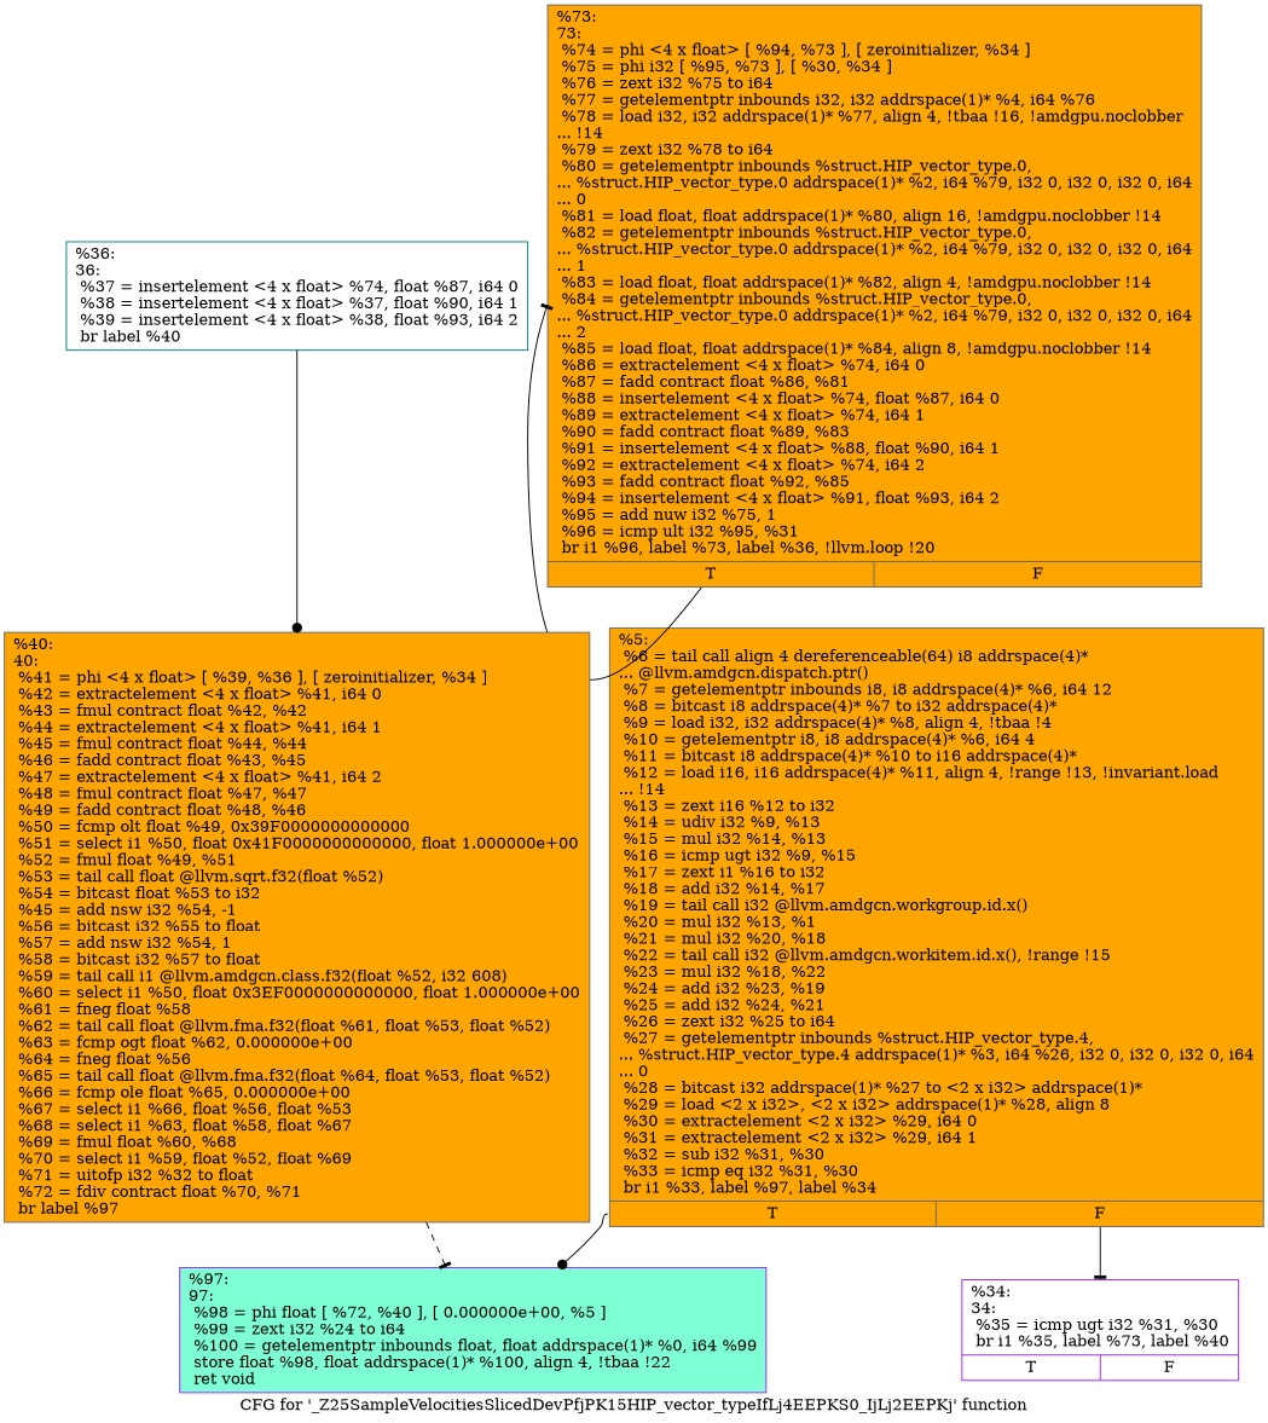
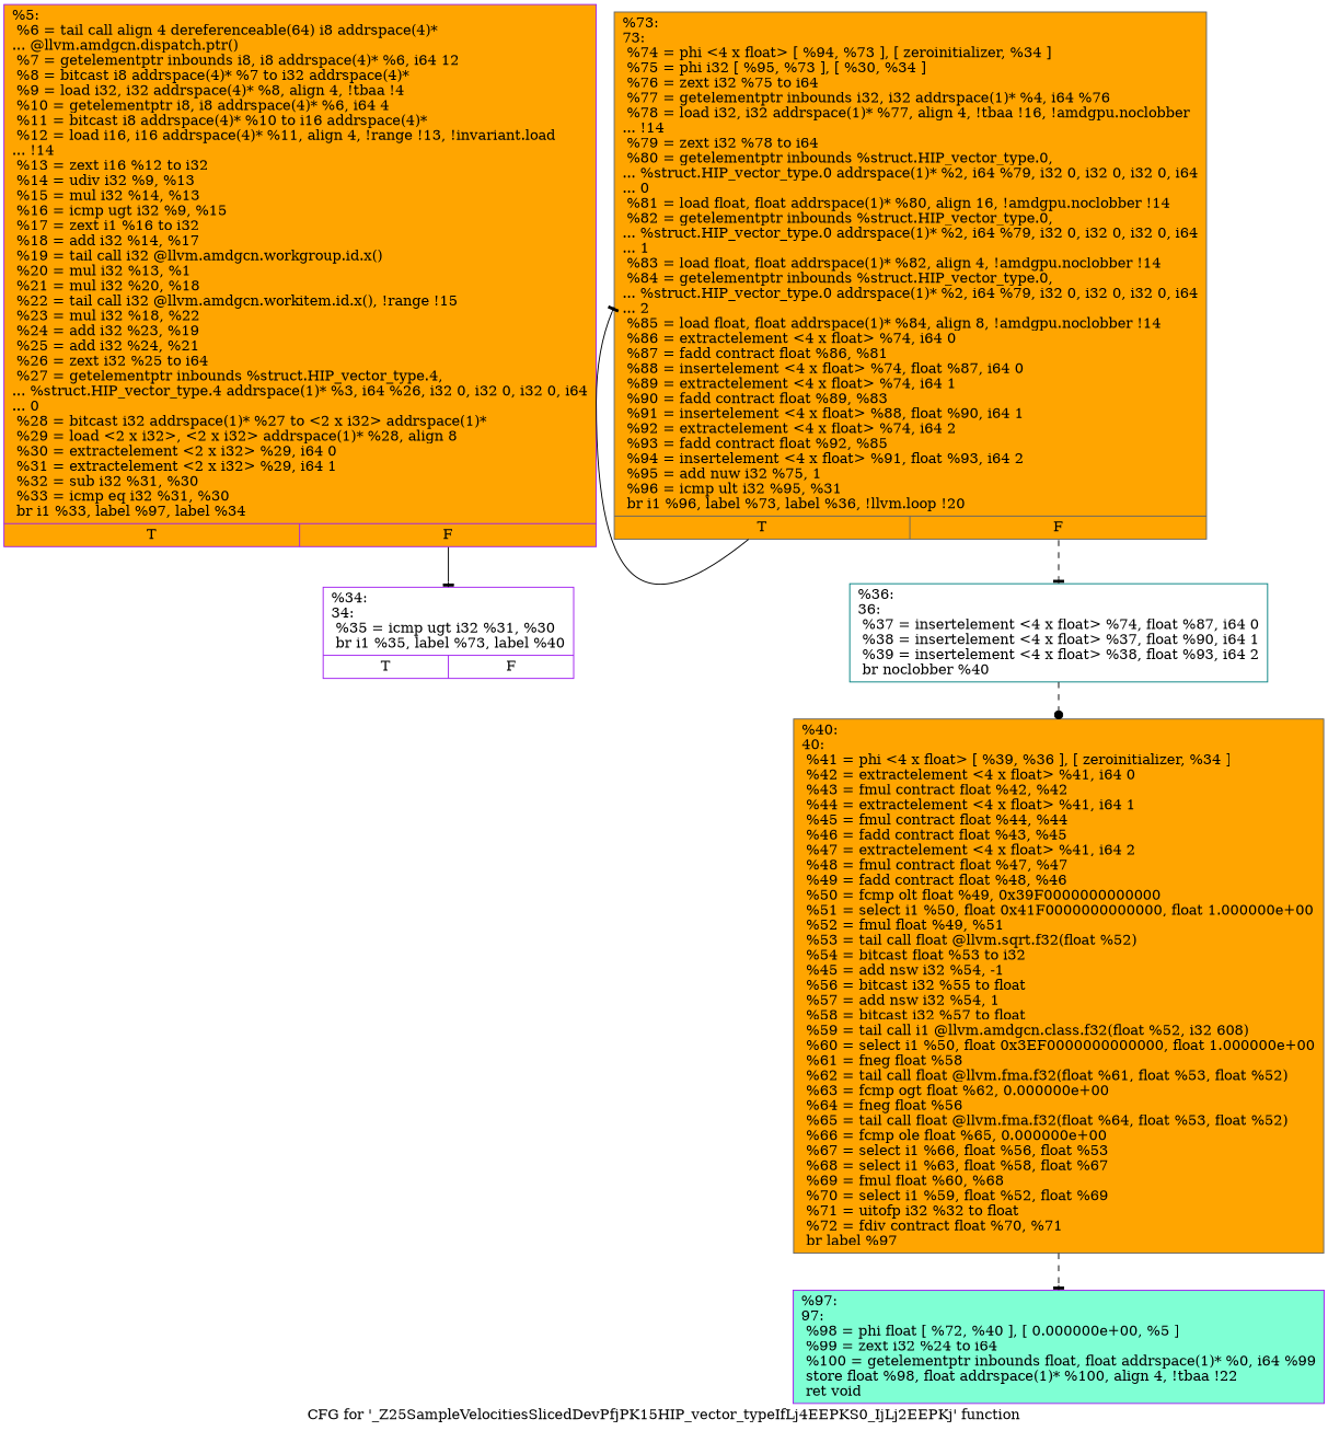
  digraph {
    label="CFG for '_Z25SampleVelocitiesSlicedDevPfjPK15HIP_vector_typeIfLj4EEPKS0_IjLj2EEPKj' function"
    node [color=purple fillcolor=orange shape=record style=filled]
    edge [arrowhead=tee style=solid tailport=s0]
-   n1 [color=gray40 label="{%5:\l  %6 = tail call align 4 dereferenceable(64) i8 addrspace(4)*\l... @llvm.amdgcn.dispatch.ptr()\l  %7 = getelementptr inbounds i8, i8 addrspace(4)* %6, i64 12\l  %8 = bitcast i8 addrspace(4)* %7 to i32 addrspace(4)*\l  %9 = load i32, i32 addrspace(4)* %8, align 4, !tbaa !4\l  %10 = getelementptr i8, i8 addrspace(4)* %6, i64 4\l  %11 = bitcast i8 addrspace(4)* %10 to i16 addrspace(4)*\l  %12 = load i16, i16 addrspace(4)* %11, align 4, !range !13, !invariant.load\l... !14\l  %13 = zext i16 %12 to i32\l  %14 = udiv i32 %9, %13\l  %15 = mul i32 %14, %13\l  %16 = icmp ugt i32 %9, %15\l  %17 = zext i1 %16 to i32\l  %18 = add i32 %14, %17\l  %19 = tail call i32 @llvm.amdgcn.workgroup.id.x()\l  %20 = mul i32 %13, %1\l  %21 = mul i32 %20, %18\l  %22 = tail call i32 @llvm.amdgcn.workitem.id.x(), !range !15\l  %23 = mul i32 %18, %22\l  %24 = add i32 %23, %19\l  %25 = add i32 %24, %21\l  %26 = zext i32 %25 to i64\l  %27 = getelementptr inbounds %struct.HIP_vector_type.4,\l... %struct.HIP_vector_type.4 addrspace(1)* %3, i64 %26, i32 0, i32 0, i32 0, i64\l... 0\l  %28 = bitcast i32 addrspace(1)* %27 to \<2 x i32\> addrspace(1)*\l  %29 = load \<2 x i32\>, \<2 x i32\> addrspace(1)* %28, align 8\l  %30 = extractelement \<2 x i32\> %29, i64 0\l  %31 = extractelement \<2 x i32\> %29, i64 1\l  %32 = sub i32 %31, %30\l  %33 = icmp eq i32 %31, %30\l  br i1 %33, label %97, label %34\l|{<s0>T|<s1>F}}"]
+   n1 [label="{%5:\l  %6 = tail call align 4 dereferenceable(64) i8 addrspace(4)*\l... @llvm.amdgcn.dispatch.ptr()\l  %7 = getelementptr inbounds i8, i8 addrspace(4)* %6, i64 12\l  %8 = bitcast i8 addrspace(4)* %7 to i32 addrspace(4)*\l  %9 = load i32, i32 addrspace(4)* %8, align 4, !tbaa !4\l  %10 = getelementptr i8, i8 addrspace(4)* %6, i64 4\l  %11 = bitcast i8 addrspace(4)* %10 to i16 addrspace(4)*\l  %12 = load i16, i16 addrspace(4)* %11, align 4, !range !13, !invariant.load\l... !14\l  %13 = zext i16 %12 to i32\l  %14 = udiv i32 %9, %13\l  %15 = mul i32 %14, %13\l  %16 = icmp ugt i32 %9, %15\l  %17 = zext i1 %16 to i32\l  %18 = add i32 %14, %17\l  %19 = tail call i32 @llvm.amdgcn.workgroup.id.x()\l  %20 = mul i32 %13, %1\l  %21 = mul i32 %20, %18\l  %22 = tail call i32 @llvm.amdgcn.workitem.id.x(), !range !15\l  %23 = mul i32 %18, %22\l  %24 = add i32 %23, %19\l  %25 = add i32 %24, %21\l  %26 = zext i32 %25 to i64\l  %27 = getelementptr inbounds %struct.HIP_vector_type.4,\l... %struct.HIP_vector_type.4 addrspace(1)* %3, i64 %26, i32 0, i32 0, i32 0, i64\l... 0\l  %28 = bitcast i32 addrspace(1)* %27 to \<2 x i32\> addrspace(1)*\l  %29 = load \<2 x i32\>, \<2 x i32\> addrspace(1)* %28, align 8\l  %30 = extractelement \<2 x i32\> %29, i64 0\l  %31 = extractelement \<2 x i32\> %29, i64 1\l  %32 = sub i32 %31, %30\l  %33 = icmp eq i32 %31, %30\l  br i1 %33, label %97, label %34\l|{<s0>T|<s1>F}}"]
    n2 [fillcolor=aquamarine label="{%97:\l97:                                               \l  %98 = phi float [ %72, %40 ], [ 0.000000e+00, %5 ]\l  %99 = zext i32 %24 to i64\l  %100 = getelementptr inbounds float, float addrspace(1)* %0, i64 %99\l  store float %98, float addrspace(1)* %100, align 4, !tbaa !22\l  ret void\l}"]
    n3 [fillcolor=white label="{%34:\l34:                                               \l  %35 = icmp ugt i32 %31, %30\l  br i1 %35, label %73, label %40\l|{<s0>T|<s1>F}}"]
    n4 [color=gray40 label="{%73:\l73:                                               \l  %74 = phi \<4 x float\> [ %94, %73 ], [ zeroinitializer, %34 ]\l  %75 = phi i32 [ %95, %73 ], [ %30, %34 ]\l  %76 = zext i32 %75 to i64\l  %77 = getelementptr inbounds i32, i32 addrspace(1)* %4, i64 %76\l  %78 = load i32, i32 addrspace(1)* %77, align 4, !tbaa !16, !amdgpu.noclobber\l... !14\l  %79 = zext i32 %78 to i64\l  %80 = getelementptr inbounds %struct.HIP_vector_type.0,\l... %struct.HIP_vector_type.0 addrspace(1)* %2, i64 %79, i32 0, i32 0, i32 0, i64\l... 0\l  %81 = load float, float addrspace(1)* %80, align 16, !amdgpu.noclobber !14\l  %82 = getelementptr inbounds %struct.HIP_vector_type.0,\l... %struct.HIP_vector_type.0 addrspace(1)* %2, i64 %79, i32 0, i32 0, i32 0, i64\l... 1\l  %83 = load float, float addrspace(1)* %82, align 4, !amdgpu.noclobber !14\l  %84 = getelementptr inbounds %struct.HIP_vector_type.0,\l... %struct.HIP_vector_type.0 addrspace(1)* %2, i64 %79, i32 0, i32 0, i32 0, i64\l... 2\l  %85 = load float, float addrspace(1)* %84, align 8, !amdgpu.noclobber !14\l  %86 = extractelement \<4 x float\> %74, i64 0\l  %87 = fadd contract float %86, %81\l  %88 = insertelement \<4 x float\> %74, float %87, i64 0\l  %89 = extractelement \<4 x float\> %74, i64 1\l  %90 = fadd contract float %89, %83\l  %91 = insertelement \<4 x float\> %88, float %90, i64 1\l  %92 = extractelement \<4 x float\> %74, i64 2\l  %93 = fadd contract float %92, %85\l  %94 = insertelement \<4 x float\> %91, float %93, i64 2\l  %95 = add nuw i32 %75, 1\l  %96 = icmp ult i32 %95, %31\l  br i1 %96, label %73, label %36, !llvm.loop !20\l|{<s0>T|<s1>F}}"]
-   n5 [color=teal fillcolor=white label="{%36:\l36:                                               \l  %37 = insertelement \<4 x float\> %74, float %87, i64 0\l  %38 = insertelement \<4 x float\> %37, float %90, i64 1\l  %39 = insertelement \<4 x float\> %38, float %93, i64 2\l  br label %40\l}"]
+   n5 [color=teal fillcolor=white label="{%36:\l36:                                               \l  %37 = insertelement \<4 x float\> %74, float %87, i64 0\l  %38 = insertelement \<4 x float\> %37, float %90, i64 1\l  %39 = insertelement \<4 x float\> %38, float %93, i64 2\l  br noclobber %40\l}"]
    n6 [color=gray40 label="{%40:\l40:                                               \l  %41 = phi \<4 x float\> [ %39, %36 ], [ zeroinitializer, %34 ]\l  %42 = extractelement \<4 x float\> %41, i64 0\l  %43 = fmul contract float %42, %42\l  %44 = extractelement \<4 x float\> %41, i64 1\l  %45 = fmul contract float %44, %44\l  %46 = fadd contract float %43, %45\l  %47 = extractelement \<4 x float\> %41, i64 2\l  %48 = fmul contract float %47, %47\l  %49 = fadd contract float %48, %46\l  %50 = fcmp olt float %49, 0x39F0000000000000\l  %51 = select i1 %50, float 0x41F0000000000000, float 1.000000e+00\l  %52 = fmul float %49, %51\l  %53 = tail call float @llvm.sqrt.f32(float %52)\l  %54 = bitcast float %53 to i32\l  %45 = add nsw i32 %54, -1\l  %56 = bitcast i32 %55 to float\l  %57 = add nsw i32 %54, 1\l  %58 = bitcast i32 %57 to float\l  %59 = tail call i1 @llvm.amdgcn.class.f32(float %52, i32 608)\l  %60 = select i1 %50, float 0x3EF0000000000000, float 1.000000e+00\l  %61 = fneg float %58\l  %62 = tail call float @llvm.fma.f32(float %61, float %53, float %52)\l  %63 = fcmp ogt float %62, 0.000000e+00\l  %64 = fneg float %56\l  %65 = tail call float @llvm.fma.f32(float %64, float %53, float %52)\l  %66 = fcmp ole float %65, 0.000000e+00\l  %67 = select i1 %66, float %56, float %53\l  %68 = select i1 %63, float %58, float %67\l  %69 = fmul float %60, %68\l  %70 = select i1 %59, float %52, float %69\l  %71 = uitofp i32 %32 to float\l  %72 = fdiv contract float %70, %71\l  br label %97\l}"]
-   n1 -> n2 [arrowhead=dot]
    n1 -> n3 [tailport=s1]
    n4 -> n4
-   n5 -> n6 [arrowhead=dot]
+   n4 -> n5 [style=dashed tailport=s1]
+   n5 -> n6 [arrowhead=dot style=dashed]
    n6 -> n2 [style=dashed]
  }
